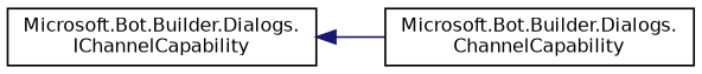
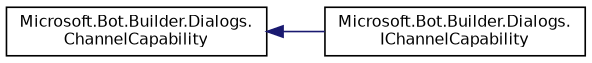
  digraph {
    rankdir=LR
    node [color=black fillcolor=white fontname=Helvetica fontsize=10 shape=record style=filled]
    n1 [height=0.2 label="Microsoft.Bot.Builder.Dialogs.\lIChannelCapability" width=0.4]
    n2 [height=0.2 label="Microsoft.Bot.Builder.Dialogs.\lChannelCapability" width=0.4]
-   n1 -> n2 [color=midnightblue dir=back fontname=Helvetica fontsize=10 labelfontname=Helvetica labelfontsize=10 style=solid]
+   n2 -> n1 [color=midnightblue dir=back fontname=Helvetica fontsize=10 labelfontname=Helvetica labelfontsize=10 style=solid]
  }
